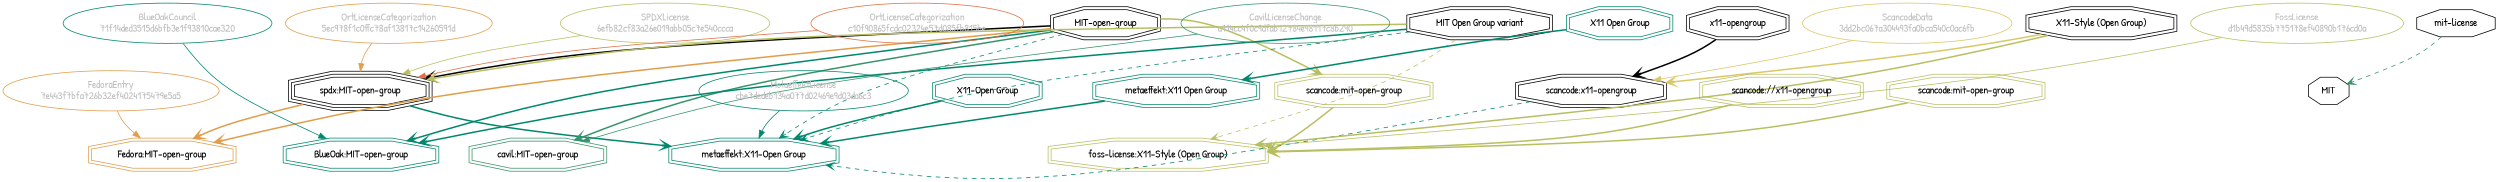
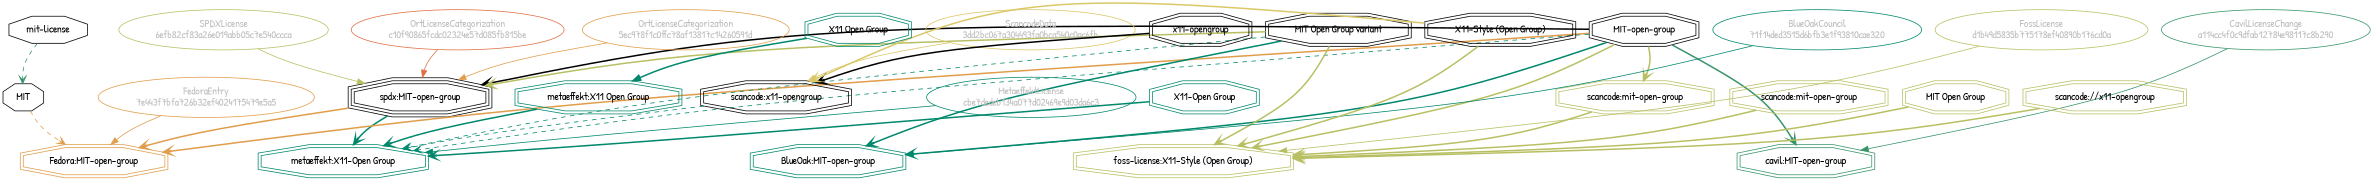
  strict digraph {
    fontname="Patrick Hand"
    splines=curved
    node [fontname="Patrick Hand" shape=doubleoctagon]
    edge [color="#b8bf62" fontname="Patrick Hand" weight=0.7 arrowhead=vee style=bold]
    n1 [color="#b8bf62" fillcolor="beige;1" fontcolor=gray label="SPDXLicense\n6efb82cf83a26e019abb05c7e540ccca" shape=ellipse]
    n2 [label="spdx:MIT-open-group" shape=tripleoctagon]
    n3 [color="#e09d4b" label="Fedora:MIT-open-group"]
    n4 [color="#00876c" label="metaeffekt:X11-Open Group"]
    n5 [label="MIT-open-group"]
    n6 [color="#00876c" label="BlueOak:MIT-open-group"]
    n7 [color="#379469" label="cavil:MIT-open-group"]
    n8 [color="#b8bf62" label="foss-license:X11-Style (Open Group)"]
    n9 [color="#b8bf62" label="scancode:mit-open-group"]
    n10 [label="MIT Open Group variant"]
    n11 [label=MIT shape=octagon]
    n12 [color="#e09d4b" fillcolor="beige;1" fontcolor=gray label="FedoraEntry\n7e443f7bfa726b32ef4024175479e5a5" shape=ellipse]
    n13 [color="#00876c" fillcolor="beige;1" fontcolor=gray label="BlueOakCouncil\n71f14ded3515d6bfb3e1f93810cae320" shape=ellipse]
    n14 [color="#dac767" fillcolor="beige;1" fontcolor=gray label="ScancodeData\n3dd2bc067a304493fa0bca540c0ac6fb" shape=ellipse]
    n15 [label="scancode:x11-opengroup"]
    n16 [label="x11-opengroup"]
    n17 [label="X11-Style (Open Group)"]
    n18 [label="mit-license" shape=octagon]
    n19 [color="#e06f45" fillcolor="beige;1" fontcolor=gray label="OrtLicenseCategorization\nc10f90865fcdc02324e57d085fb815be" shape=ellipse]
    n20 [color="#e09d4b" fillcolor="beige;1" fontcolor=gray label="OrtLicenseCategorization\n5ec978f1c0ffc78af13817c14260591d" shape=ellipse]
    n21 [color="#379469" fillcolor="beige;1" fontcolor=gray label="CavilLicenseChange\na114cc4f0c9dfab12784e98117c8b290" shape=ellipse]
    n22 [color="#00876c" fillcolor="beige;1" fontcolor=gray label="MetaeffektLicense\ncbe7dedeb134a077d02469e9d03da6c3" shape=ellipse]
    n23 [color="#00876c" label="X11-Open Group"]
    n24 [color="#00876c" label="metaeffekt:X11 Open Group"]
    n25 [color="#00876c" label="X11 Open Group"]
    n26 [color="#b8bf62" fillcolor="beige;1" fontcolor=gray label="FossLicense\nd1b49d5835b775178ef40890b176cd0a" shape=ellipse]
+   n27 [color="#b8bf62" label="MIT Open Group"]
    n28 [color="#b8bf62" label="scancode://x11-opengroup"]
    n29 [color="#b8bf62" label="scancode:mit-open-group"]
    n1 -> n2 [weight=0.5 arrowhead="" style=""]
    n2 -> n3 [color="#e09d4b"]
    n2 -> n4 [color="#00876c"]
    n5 -> n2 [color=""]
    n5 -> n3 [color="#e09d4b"]
    n5 -> n4 [color="#00876c" style=dashed weight=0.5]
    n5 -> n6 [color="#00876c"]
    n5 -> n7 [color="#379469"]
+   n5 -> n8
    n5 -> n9
    n9 -> n8
    n10 -> n2
    n10 -> n4 [color="#00876c" style=dashed weight=0.5]
    n10 -> n6 [color="#00876c"]
-   n10 -> n8 [style=dashed]
+   n10 -> n8
+   n11 -> n3 [color="#e09d4b" style=dashed weight=0.5]
    n12 -> n3 [color="#e09d4b" weight=0.5 arrowhead="" style=""]
    n13 -> n6 [color="#00876c" weight=0.5 arrowhead="" style=""]
    n14 -> n15 [color="#dac767" weight=0.5 arrowhead="" style=""]
    n15 -> n4 [color="#00876c" style=dashed weight=0.5]
    n16 -> n15 [color=""]
    n17 -> n8
    n17 -> n15 [color="#dac767"]
    n18 -> n11 [color="#379469" style=dashed weight=0.5]
    n19 -> n2 [color="#e06f45" weight=0.5 arrowhead="" style=""]
    n20 -> n2 [color="#e09d4b" weight=0.5 arrowhead="" style=""]
    n21 -> n7 [color="#379469" weight=0.5 arrowhead="" style=""]
    n22 -> n4 [color="#00876c" weight=0.5 arrowhead="" style=""]
    n23 -> n4 [color="#00876c"]
    n24 -> n4 [color="#00876c"]
-   n25 -> n24 [color="#00876c"]
+   n25 -> n24 [arrowhead=normal color="#00876c"]
    n26 -> n8 [weight=0.5 arrowhead="" style=""]
+   n27 -> n8
    n28 -> n8
    n29 -> n8
  }
